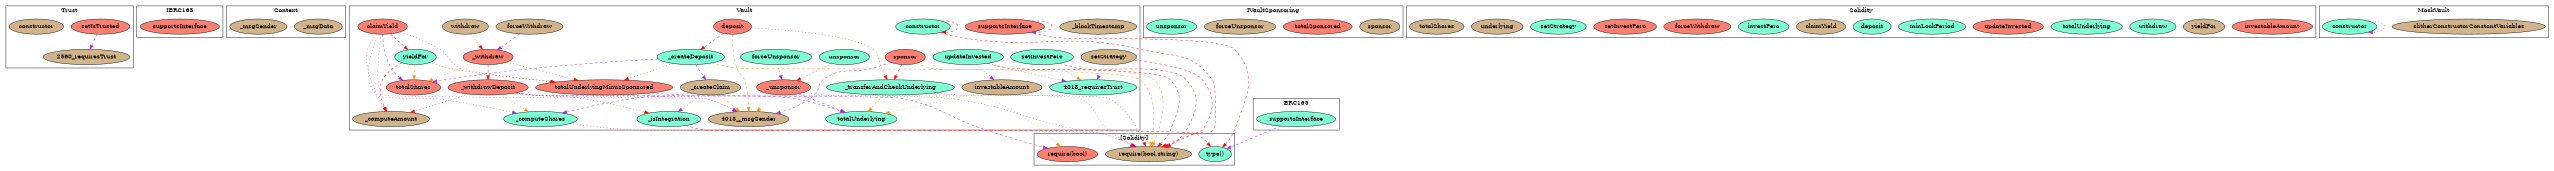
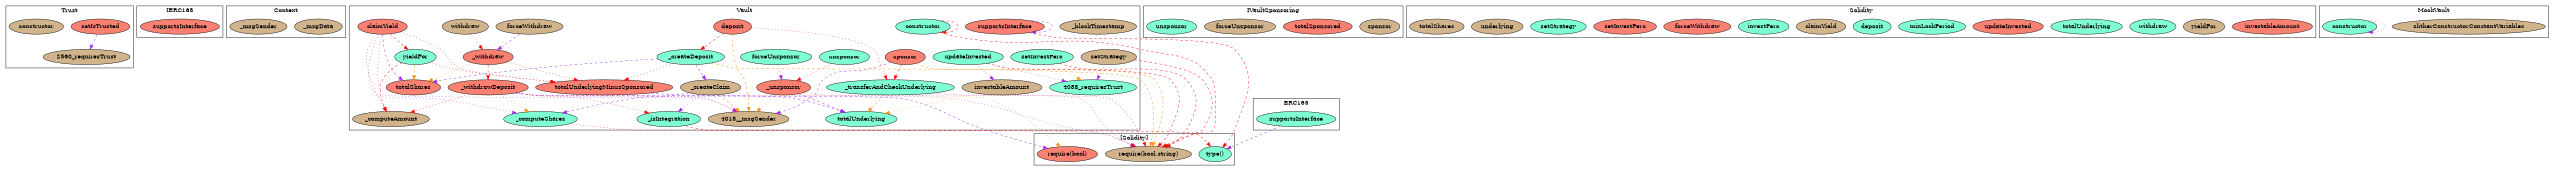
  strict digraph {
    node [fillcolor=aquamarine style=filled]
    edge [color=red style=dashed]
    n1 [fillcolor=salmon label=setIsTrusted]
    "2560_requiresTrust" [fillcolor=tan]
    n3 [fillcolor=tan label=constructor]
    n4 [fillcolor=salmon label=supportsInterface]
    n5 [fillcolor=tan label=_msgData]
    n6 [fillcolor=tan label=_msgSender]
    n7 [fillcolor=salmon label=sponsor]
    n8 [label=_transferAndCheckUnderlying]
    "4018__msgSender" [fillcolor=tan]
    n10 [label=forceUnsponsor]
    n11 [fillcolor=salmon label=_unsponsor]
    n12 [label=updateInvested]
    n13 [fillcolor=tan label=investableAmount]
-   "4018_requiresTrust"
+   "4018_requiresTrust" [label="4088_requiresTrust"]
    n15 [fillcolor=salmon label=_withdraw]
    n16 [fillcolor=salmon label=totalShares]
    n17 [fillcolor=salmon label=_withdrawDeposit]
    n18 [fillcolor=salmon label=totalUnderlyingMinusSponsored]
    n19 [fillcolor=tan label=_createClaim]
    n20 [label=_computeShares]
    n21 [label=_isIntegration]
    n22 [fillcolor=tan label=_blockTimestamp]
    n23 [label=constructor]
    n24 [label=totalUnderlying]
    n25 [label=_createDeposit]
    n26 [label=setInvestPerc]
    n27 [fillcolor=tan label=withdraw]
    n28 [fillcolor=tan label=setStrategy]
    n29 [fillcolor=tan label=_computeAmount]
    n30 [fillcolor=salmon label=deposit]
    n31 [label=unsponsor]
    n32 [fillcolor=salmon label=supportsInterface]
    n33 [fillcolor=tan label=forceWithdraw]
    n34 [label=yieldFor]
    n35 [fillcolor=salmon label=claimYield]
    n36 [fillcolor=tan label=sponsor]
    n37 [fillcolor=salmon label=totalSponsored]
    n38 [fillcolor=tan label=forceUnsponsor]
    n39 [label=unsponsor]
    n40 [label=supportsInterface]
    n41 [fillcolor=salmon label=investableAmount]
    n42 [fillcolor=tan label=yieldFor]
    n43 [label=withdraw]
    n44 [label=totalUnderlying]
    n45 [fillcolor=salmon label=updateInvested]
    n46 [label=minLockPeriod]
    n47 [label=deposit]
    n48 [fillcolor=tan label=claimYield]
    n49 [label=investPerc]
    n50 [fillcolor=salmon label=forceWithdraw]
    n51 [fillcolor=salmon label=setInvestPerc]
    n52 [label=setStrategy]
    n53 [fillcolor=tan label=underlying]
    n54 [fillcolor=tan label=totalShares]
    n55 [fillcolor=tan label=slitherConstructorConstantVariables]
    n56 [label=constructor]
    "require(bool,string)" [fillcolor=tan]
    "require(bool)" [fillcolor=salmon]
    "type()"
    subgraph cluster_1 {
      label=Trust
      n1
      "2560_requiresTrust"
      n3
    }
    subgraph cluster_2 {
      label=IERC165
      n4
    }
    subgraph cluster_3 {
      label=Context
      n5
      n6
    }
    subgraph cluster_4 {
      label=Vault
      n7
      n8
      "4018__msgSender"
      n10
      n11
      n12
      n13
      "4018_requiresTrust"
      n15
      n16
      n17
      n18
      n19
      n20
      n21
      n22
      n23
      n24
      n25
      n26
      n27
      n28
      n29
      n30
      n31
      n32
      n33
      n34
      n35
    }
    subgraph cluster_5 {
      label=IVaultSponsoring
      n36
      n37
      n38
      n39
    }
    subgraph cluster_6 {
      label=ERC165
      n40
    }
    subgraph cluster_7 {
      label=Solidity
      n41
      n42
      n43
      n44
      n45
      n46
      n47
      n48
      n49
      n50
      n51
      n52
      n53
      n54
    }
    subgraph cluster_8 {
      label=MockVault
      n55
      n56
    }
    subgraph cluster_9 {
      label="[Solidity]"
      "require(bool,string)"
      "require(bool)"
      "type()"
    }
    n1 -> "2560_requiresTrust" [color=purple]
    n7 -> n8
    n7 -> "4018__msgSender" [color=purple]
    n7 -> "require(bool,string)" [color=darkorange]
    n8 -> n24 [color=darkorange]
    n8 -> "require(bool,string)" [style=dotted]
    n10 -> n11 [color=purple style=dotted]
    n11 -> "4018__msgSender" [color=darkorange style=dotted]
    n11 -> n24 [color=purple]
    n11 -> "require(bool,string)" [color=purple style=dotted]
    n12 -> n13 [color=purple style=dotted]
    n12 -> "4018_requiresTrust" [color=purple style=dotted]
    n12 -> "require(bool,string)"
    n13 -> n24 [color=darkorange style=dotted]
    n15 -> n16 [color=darkorange style=dotted]
    n15 -> n17
    n15 -> n18 [style=dotted]
    n17 -> "4018__msgSender" [style=dotted]
    n17 -> n20 [color=darkorange style=dotted]
    n17 -> n21 [style=dotted]
    n17 -> n29 [style=dotted]
    n17 -> "require(bool,string)" [color=purple style=dotted]
    n17 -> "require(bool)" [color=purple]
    n18 -> n24 [color=purple]
    n19 -> "4018__msgSender" [color=darkorange]
    n19 -> n20 [color=purple]
    n19 -> n21 [color=purple style=dotted]
    n19 -> "require(bool)" [color=darkorange style=dotted]
    n20 -> "require(bool,string)" [style=dotted]
    n21 -> "type()"
    n23 -> n23
    n23 -> "require(bool,string)"
    n25 -> n16 [color=purple]
    n25 -> n18 [style=dotted]
    n25 -> n19 [color=purple]
    n25 -> "require(bool,string)" [color=darkorange]
    n26 -> "4018_requiresTrust" [color=darkorange style=dotted]
    n26 -> "require(bool,string)"
    n27 -> n15 [style=dotted]
    n28 -> "4018_requiresTrust" [color=purple style=dotted]
    n28 -> "require(bool,string)"
    n30 -> n8 [style=dotted]
    n30 -> "4018__msgSender" [color=darkorange]
    n30 -> n25
    n31 -> n11 [style=dotted]
    n32 -> n32 [color=purple]
    n32 -> "type()"
    n33 -> n15 [color=purple]
    n34 -> n16 [color=darkorange]
    n34 -> n18 [style=dotted]
    n34 -> n29
    n35 -> "4018__msgSender" [color=purple style=dotted]
    n35 -> n16 [color=purple]
    n35 -> n18 [style=dotted]
    n35 -> n20 [color=purple style=dotted]
    n35 -> n29 [style=dotted]
    n35 -> n34
    n40 -> "type()" [color=purple]
    n56 -> n56 [color=purple style=dotted]
  }
